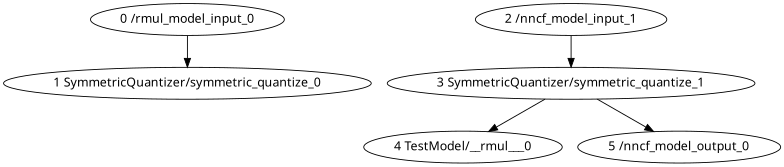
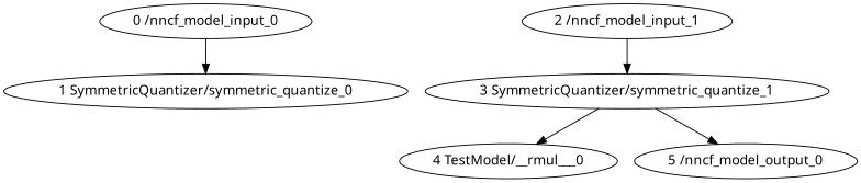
  strict digraph {
    fontname="Noto Sans"
    node [fontname="Noto Sans" type=symmetric_quantize]
    edge [fontname="Noto Sans"]
    "1 SymmetricQuantizer/symmetric_quantize_0" [scope=SymmetricQuantizer]
-   "0 /nncf_model_input_0" [type=nncf_model_input label="0 /rmul_model_input_0"]
+   "0 /nncf_model_input_0" [type=nncf_model_input]
    "4 TestModel/__rmul___0" [scope=TestModel type=__rmul__]
    "3 SymmetricQuantizer/symmetric_quantize_1" [scope=SymmetricQuantizer]
    "2 /nncf_model_input_1" [type=nncf_model_input]
    "5 /nncf_model_output_0" [type=nncf_model_output]
    "0 /nncf_model_input_0" -> "1 SymmetricQuantizer/symmetric_quantize_0"
    "3 SymmetricQuantizer/symmetric_quantize_1" -> "4 TestModel/__rmul___0"
    "3 SymmetricQuantizer/symmetric_quantize_1" -> "5 /nncf_model_output_0"
    "2 /nncf_model_input_1" -> "3 SymmetricQuantizer/symmetric_quantize_1"
  }
